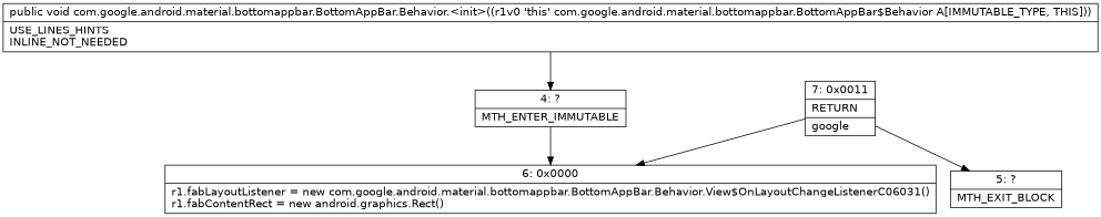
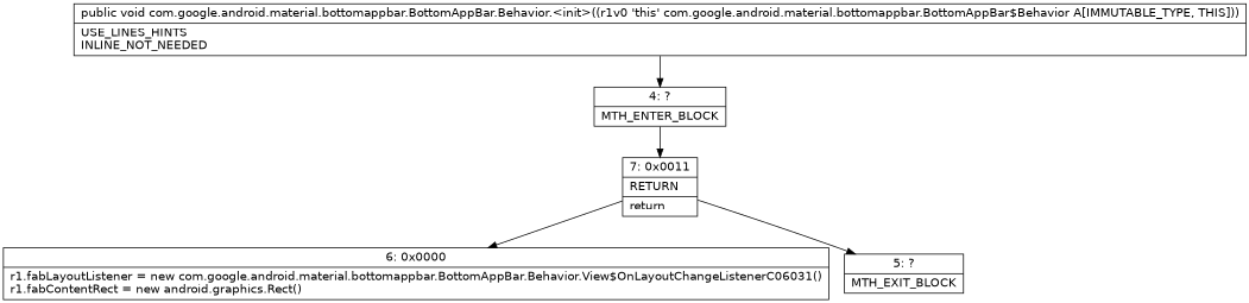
  digraph {
    fontname="DejaVu Sans"
    node [fontname="DejaVu Sans" shape=record]
    edge [fontname="DejaVu Sans"]
-   n1 [label="{4\:\ ?|MTH_ENTER_IMMUTABLE\l}"]
+   n1 [label="{4\:\ ?|MTH_ENTER_BLOCK\l}"]
    n2 [label="{6\:\ 0x0000|r1.fabLayoutListener = new com.google.android.material.bottomappbar.BottomAppBar.Behavior.View$OnLayoutChangeListenerC06031()\lr1.fabContentRect = new android.graphics.Rect()\l}"]
-   n3 [label="{7\:\ 0x0011|RETURN\l|google\l}"]
+   n3 [label="{7\:\ 0x0011|RETURN\l|return\l}"]
    n4 [label="{5\:\ ?|MTH_EXIT_BLOCK\l}"]
    n5 [label="{public void com.google.android.material.bottomappbar.BottomAppBar.Behavior.\<init\>((r1v0 'this' com.google.android.material.bottomappbar.BottomAppBar$Behavior A[IMMUTABLE_TYPE, THIS]))  | USE_LINES_HINTS\lINLINE_NOT_NEEDED\l}"]
-   n1 -> n2
+   n1 -> n3
    n3 -> n2
    n3 -> n4
    n5 -> n1
  }
